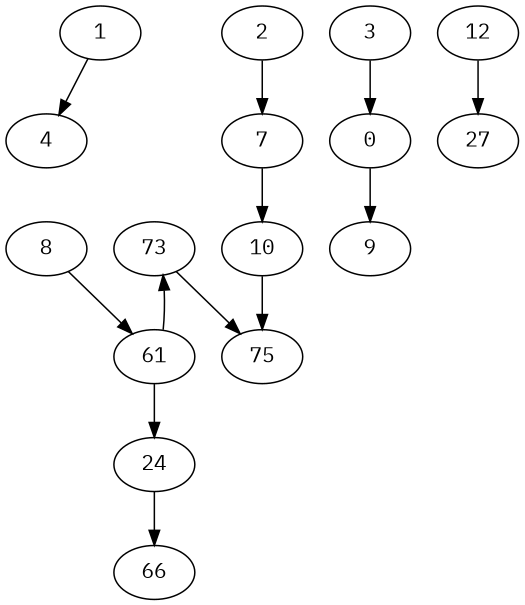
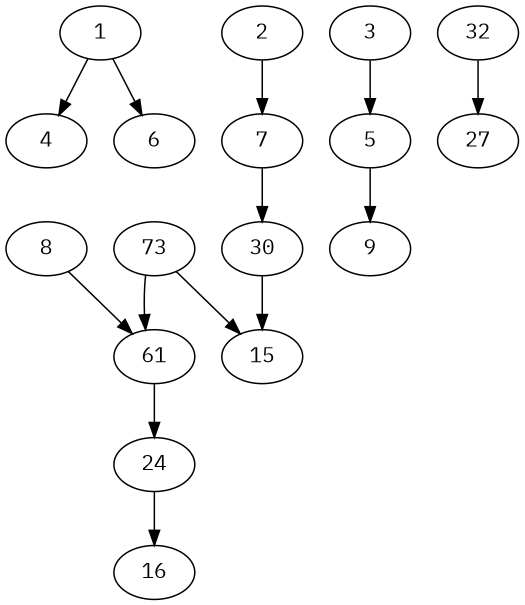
  digraph {
    fontname="IBM Plex Mono"
    node [alpha=0.12 fontname="IBM Plex Mono"]
    edge [fontname="IBM Plex Mono"]
    1 [alpha=0.19 expect_size=2269864506798637056]
    4 [expect_size=1864731143234470]
+   6 [alpha=0.19 expect_size=96831178539008000]
    7 [alpha=0.03 expect_size=287433883056603136]
-   10 [alpha=0.14 expect_size=10148922570851954]
+   10 [alpha=0.14 expect_size=10148922570851954 label=30]
    2 [alpha=0.19 expect_size=47950423104946176]
    3 [alpha=0.07 expect_size=2227848127425281]
-   5 [expect_size=1675026507781594 label=0]
+   5 [expect_size=1675026507781594]
    9 [alpha=0.15 expect_size=11131709109957252]
    8 [alpha=0.05 expect_size=167811953795955]
    n11 [alpha=0.13 expect_size=9379704934820618 label=61]
-   15 [expect_size=34505615305982 label=75]
+   15 [expect_size=34505615305982]
    n13 [alpha=0.17 expect_size=329405902500548 label=73]
    n14 [alpha=0.20 expect_size=438603325039737 label=24]
-   12 [alpha=0.10 expect_size=36083623451008]
+   12 [alpha=0.10 expect_size=36083623451008 label=32]
    n16 [alpha=0.05 expect_size=4522449427961771 label=27]
-   16 [expect_size=12996945670323314 label=66]
+   16 [expect_size=12996945670323314]
    1 -> 4
+   1 -> 6
    7 -> 10
    10 -> 15
    2 -> 7
    3 -> 5
    5 -> 9
    8 -> n11
-   n11 -> n13
+   n13 -> n11
    n11 -> n14
    n13 -> 15
    n14 -> 16
    12 -> n16
  }
